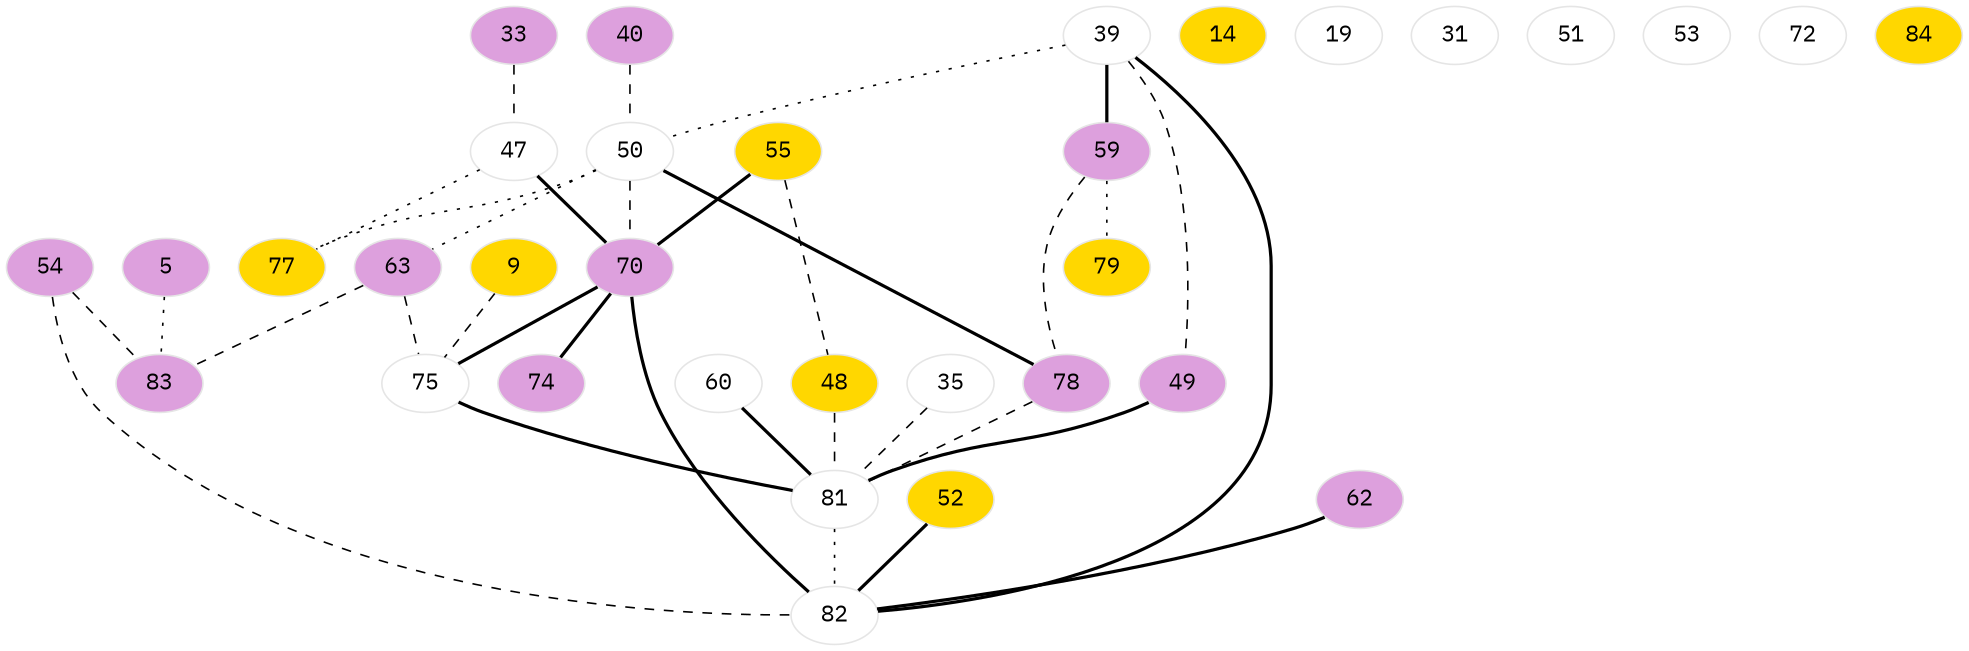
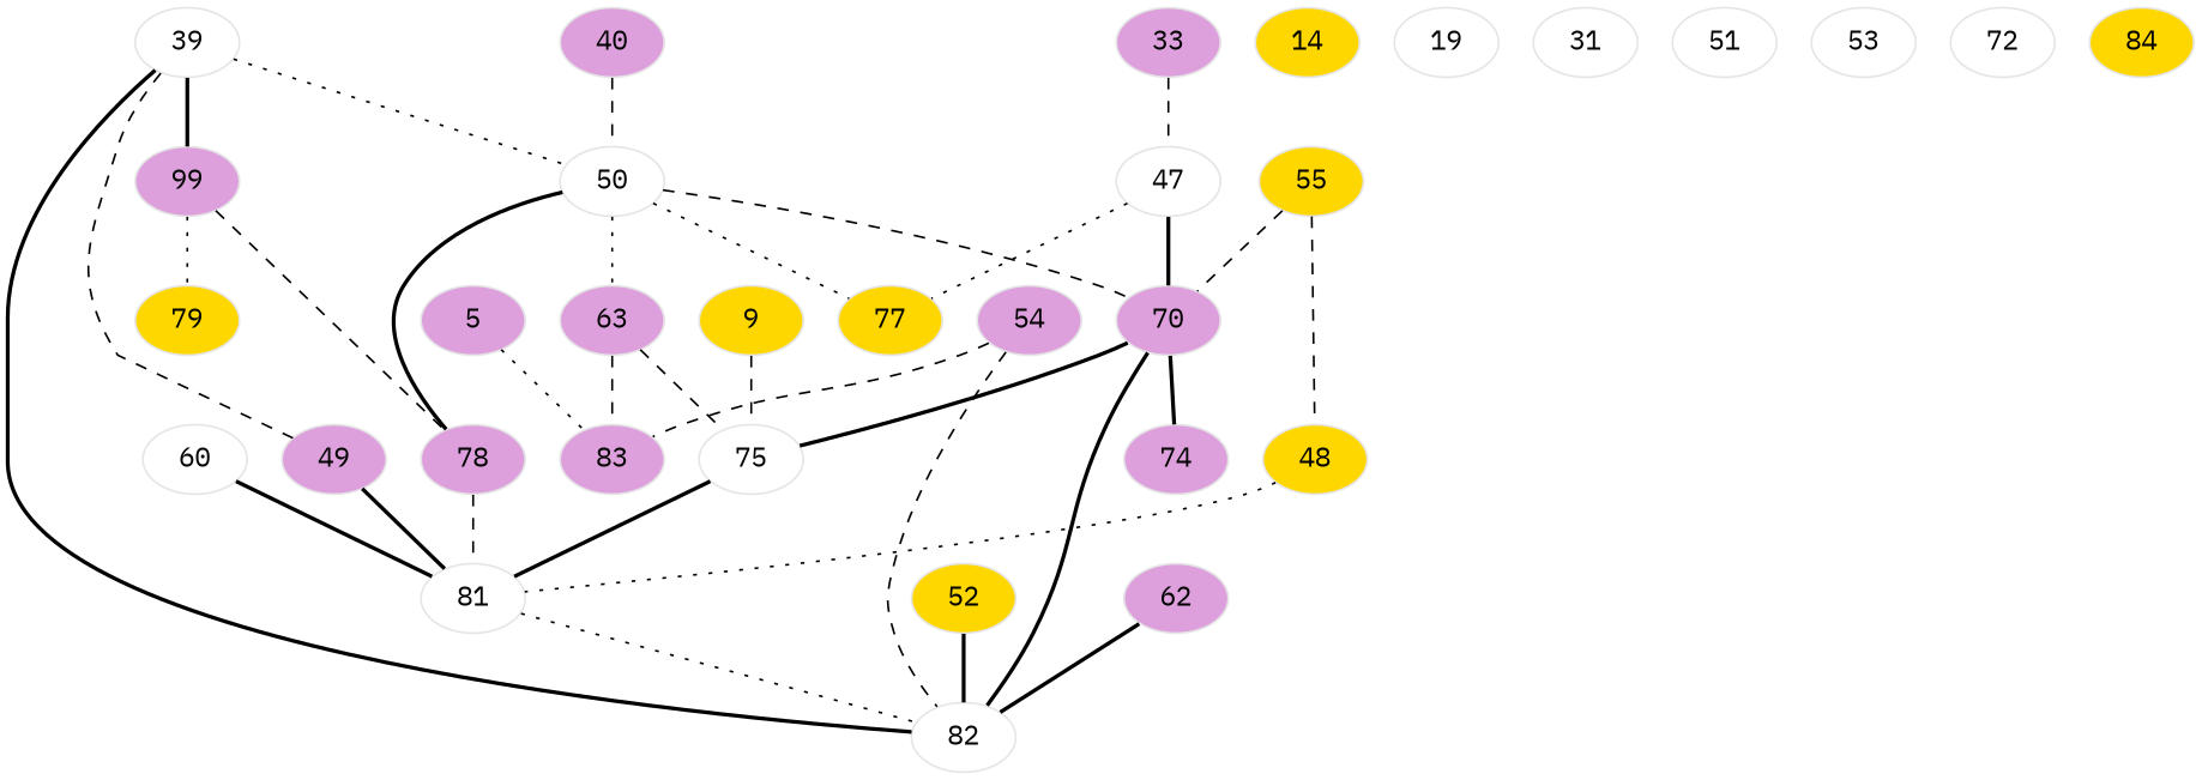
  graph {
    fontname="IBM Plex Mono"
    node [color=gray90 fillcolor=white fontname="IBM Plex Mono" style=filled]
    edge [fontname="IBM Plex Mono" style=bold]
    83 [fillcolor=plum super="+56"]
    5 [fillcolor=plum]
    75 [super="+4+15+69"]
    81 [super="+26+38+57"]
    9 [fillcolor=gold]
    14 [fillcolor=gold]
    19
    31
    n9 [label=47 super="+28"]
    70 [fillcolor=plum super="+6+10+67+40"]
    77 [fillcolor=gold]
    33 [fillcolor=plum]
    82 [super="+73+80+71"]
-   35
    49 [fillcolor=plum]
    39
    50 [super="+7+34"]
-   59 [fillcolor=plum super="+58"]
+   59 [fillcolor=plum super="+58" label=99]
    63 [fillcolor=plum super="+25"]
    78 [fillcolor=plum super="+32+66+65"]
    79 [fillcolor=gold]
    74 [fillcolor=plum]
    n23 [fillcolor=plum label=40]
    48 [fillcolor=gold super="+44"]
    51 [super="+23"]
    52 [fillcolor=gold]
    53
    54 [fillcolor=plum]
    55 [fillcolor=gold super="+11"]
    60
    62 [fillcolor=plum]
    72 [super="+30"]
    84 [fillcolor=gold]
    5 -- 83 [style=dotted]
    75 -- 81 [weight=3]
    81 -- 82 [style=dotted weight=2]
    9 -- 75 [style=dashed]
    n9 -- 70 [weight=2]
    n9 -- 77 [style=dotted]
    70 -- 75 [weight=2]
    70 -- 82 [weight=4]
    70 -- 74
    33 -- n9 [style=dashed]
-   35 -- 81 [style=dashed]
    49 -- 81 [weight=2]
    39 -- 82
    39 -- 49 [style=dashed]
    39 -- 50 [style=dotted]
    39 -- 59 [weight=2]
    50 -- 70 [style=dashed weight=2]
    50 -- 77 [style=dotted]
    50 -- 63 [style=dotted weight=2]
    50 -- 78
    59 -- 78 [style=dashed]
    59 -- 79 [style=dotted]
    63 -- 83 [style=dashed]
    63 -- 75 [style=dashed weight=2]
    78 -- 81 [style=dashed weight=4]
    n23 -- 50 [style=dashed]
-   48 -- 81 [style=dashed]
+   48 -- 81 [style=dotted]
    52 -- 82 [weight=2]
    54 -- 83 [style=dashed weight=2]
    54 -- 82 [style=dashed]
-   55 -- 70
+   55 -- 70 [style=dashed]
    55 -- 48 [style=dashed]
    60 -- 81
    62 -- 82
  }
